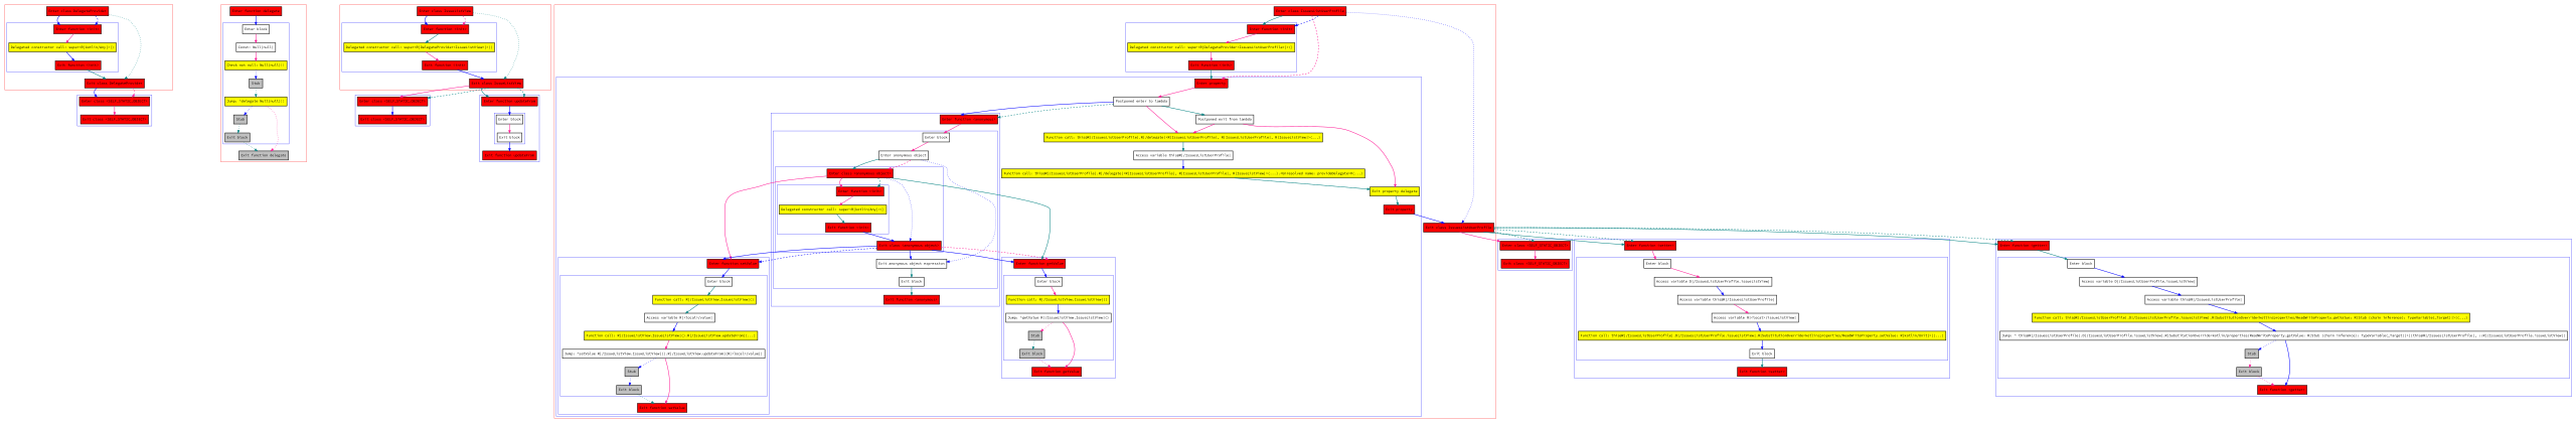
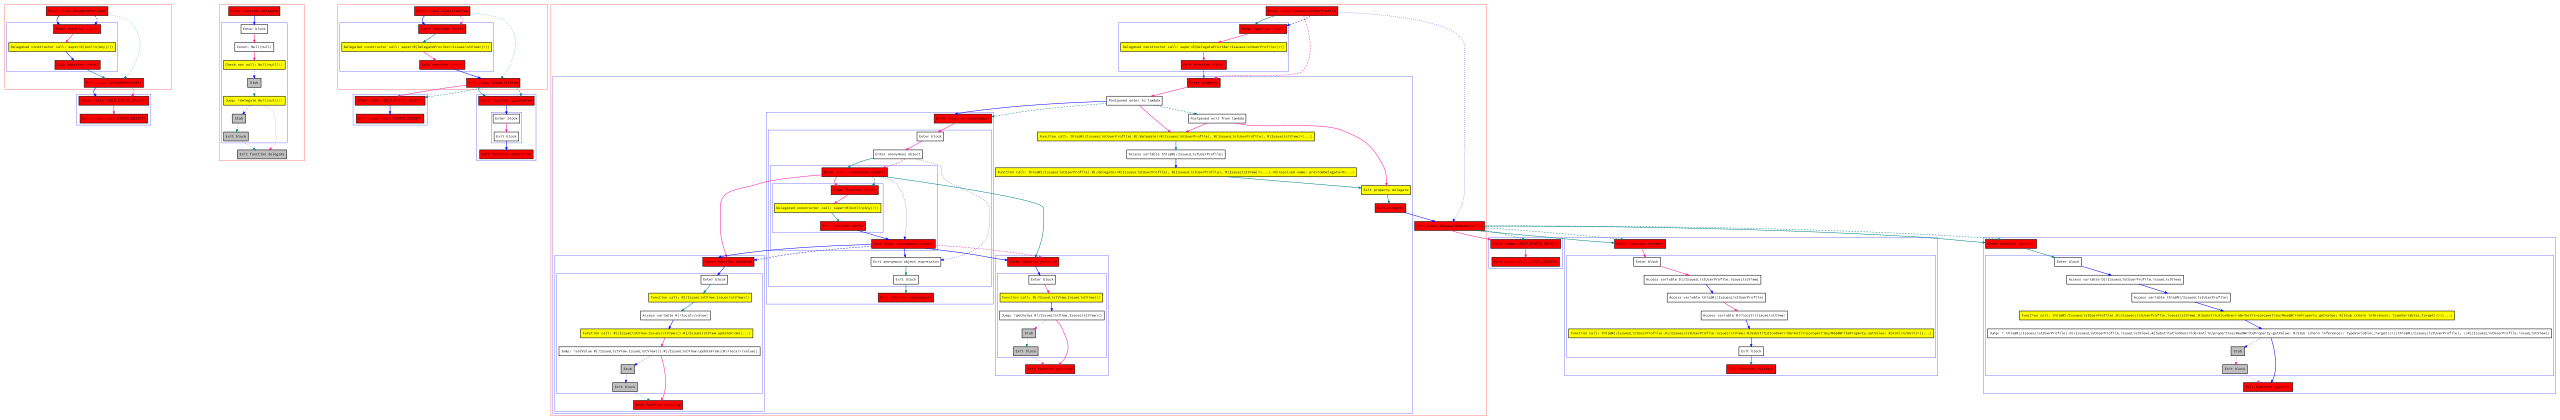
  digraph {
    fontname="Source Code Pro"
    nodesep=3
    node [fillcolor=red fontname="Source Code Pro" penwidth=2 shape=box style=filled]
    edge [color=blue fontname="Source Code Pro" penwidth=2]
    n1 [label="Enter function <init>"]
    n2 [fillcolor=yellow label="Delegated constructor call: super<R|kotlin/Any|>()"]
    n3 [label="Exit function <init>"]
    n4 [label="Enter class DelegateProvider"]
    n5 [label="Exit class DelegateProvider"]
    n6 [label="Enter class <SELF_STATIC_OBJECT>"]
    n7 [label="Exit class <SELF_STATIC_OBJECT>"]
    n8 [label="Enter block" fillcolor="" style=""]
    n9 [label="Const: Null(null)" fillcolor="" style=""]
    n10 [fillcolor=yellow label="Check not null: Null(null)!!"]
    n11 [fillcolor=gray label=Stub]
    n12 [fillcolor=yellow label="Jump: ^delegate Null(null)!!"]
    n13 [fillcolor=gray label=Stub]
    n14 [fillcolor=gray label="Exit block"]
    n15 [label="Enter function delegate"]
    n16 [fillcolor=gray label="Exit function delegate"]
    n17 [label="Enter function <init>"]
    n18 [fillcolor=yellow label="Delegated constructor call: super<R|DelegateProvider<IssueListView>|>()"]
    n19 [label="Exit function <init>"]
    n20 [label="Enter class IssueListView"]
    n21 [label="Exit class IssueListView"]
    n22 [label="Enter class <SELF_STATIC_OBJECT>"]
    n23 [label="Exit class <SELF_STATIC_OBJECT>"]
    n24 [label="Enter block" fillcolor="" style=""]
    n25 [label="Exit block" fillcolor="" style=""]
    n26 [label="Enter function updateFrom"]
    n27 [label="Exit function updateFrom"]
    n28 [label="Enter function <init>"]
    n29 [fillcolor=yellow label="Delegated constructor call: super<R|DelegateProvider<IssuesListUserProfile>|>()"]
    n30 [label="Exit function <init>"]
    n31 [label="Enter function <init>"]
    n32 [fillcolor=yellow label="Delegated constructor call: super<R|kotlin/Any|>()"]
    n33 [label="Exit function <init>"]
    n34 [label="Enter class <anonymous object>"]
    n35 [label="Exit class <anonymous object>"]
    n36 [label="Enter block" fillcolor="" style=""]
    n37 [label="Enter anonymous object" fillcolor="" style=""]
    n38 [label="Exit anonymous object expression" fillcolor="" style=""]
    n39 [label="Exit block" fillcolor="" style=""]
    n40 [label="Enter function <anonymous>"]
    n41 [label="Exit function <anonymous>"]
    n42 [label="Enter block" fillcolor="" style=""]
    n43 [fillcolor=yellow label="Function call: R|/IssueListView.IssueListView|()"]
    n44 [label="Access variable R|<local>/value|" fillcolor="" style=""]
    n45 [fillcolor=yellow label="Function call: R|/IssueListView.IssueListView|().R|/IssueListView.updateFrom|(...)"]
    n46 [label="Jump: ^setValue R|/IssueListView.IssueListView|().R|/IssueListView.updateFrom|(R|<local>/value|)" fillcolor="" style=""]
    n47 [fillcolor=gray label=Stub]
    n48 [fillcolor=gray label="Exit block"]
    n49 [label="Enter function setValue"]
    n50 [label="Exit function setValue"]
    n51 [label="Enter block" fillcolor="" style=""]
    n52 [fillcolor=yellow label="Function call: R|/IssueListView.IssueListView|()"]
    n53 [label="Jump: ^getValue R|/IssueListView.IssueListView|()" fillcolor="" style=""]
    n54 [fillcolor=gray label=Stub]
    n55 [fillcolor=gray label="Exit block"]
    n56 [label="Enter function getValue"]
    n57 [label="Exit function getValue"]
    n58 [label="Enter property"]
    n59 [label="Postponed enter to lambda" fillcolor="" style=""]
    n60 [label="Postponed exit from lambda" fillcolor="" style=""]
    n61 [fillcolor=yellow label="Function call: this@R|/IssuesListUserProfile|.R|/delegate|<R|IssuesListUserProfile|, R|IssuesListUserProfile|, R|IssueListView|>(...)"]
    n62 [label="Access variable this@R|/IssuesListUserProfile|" fillcolor="" style=""]
    n63 [fillcolor=yellow label="Function call: this@R|/IssuesListUserProfile|.R|/delegate|<R|IssuesListUserProfile|, R|IssuesListUserProfile|, R|IssueListView|>(...).<Unresolved name: provideDelegate>#(...)"]
    n64 [fillcolor=yellow label="Exit property delegate"]
    n65 [label="Exit property"]
    n66 [label="Enter class IssuesListUserProfile"]
    n67 [label="Exit class IssuesListUserProfile"]
    n68 [label="Enter class <SELF_STATIC_OBJECT>"]
    n69 [label="Exit class <SELF_STATIC_OBJECT>"]
    n70 [label="Enter block" fillcolor="" style=""]
    n71 [label="Access variable D|/IssuesListUserProfile.issueListView|" fillcolor="" style=""]
    n72 [label="Access variable this@R|/IssuesListUserProfile|" fillcolor="" style=""]
    n73 [label="Access variable R|<local>/issueListView|" fillcolor="" style=""]
    n74 [fillcolor=yellow label="Function call: this@R|/IssuesListUserProfile|.D|/IssuesListUserProfile.issueListView|.R|SubstitutionOverride<kotlin/properties/ReadWriteProperty.setValue: R|kotlin/Unit|>|(...)"]
    n75 [label="Exit block" fillcolor="" style=""]
    n76 [label="Enter function <setter>"]
    n77 [label="Exit function <setter>"]
    n78 [label="Enter block" fillcolor="" style=""]
    n79 [label="Access variable D|/IssuesListUserProfile.issueListView|" fillcolor="" style=""]
    n80 [label="Access variable this@R|/IssuesListUserProfile|" fillcolor="" style=""]
    n81 [fillcolor=yellow label="Function call: this@R|/IssuesListUserProfile|.D|/IssuesListUserProfile.issueListView|.R|SubstitutionOverride<kotlin/properties/ReadWriteProperty.getValue: R|Stub (chain inference): TypeVariable(_Target)|>|(...)"]
    n82 [label="Jump: ^ this@R|/IssuesListUserProfile|.D|/IssuesListUserProfile.issueListView|.R|SubstitutionOverride<kotlin/properties/ReadWriteProperty.getValue: R|Stub (chain inference): TypeVariable(_Target)|>|(this@R|/IssuesListUserProfile|, ::R|/IssuesListUserProfile.issueListView|)" fillcolor="" style=""]
    n83 [fillcolor=gray label=Stub]
    n84 [fillcolor=gray label="Exit block"]
    n85 [label="Enter function <getter>"]
    n86 [label="Exit function <getter>"]
    subgraph cluster_1 {
      color=red
      n4
      n5
      subgraph cluster_2 {
        color=blue
        n1
        n2
        n3
      }
    }
    subgraph cluster_3 {
      color=blue
      n6
      n7
    }
    subgraph cluster_4 {
      color=red
      n15
      n16
      subgraph cluster_5 {
        color=blue
        n8
        n9
        n10
        n11
        n12
        n13
        n14
      }
    }
    subgraph cluster_6 {
      color=red
      n20
      n21
      subgraph cluster_7 {
        color=blue
        n17
        n18
        n19
      }
    }
    subgraph cluster_8 {
      color=blue
      n22
      n23
    }
    subgraph cluster_9 {
      color=blue
      n26
      n27
      subgraph cluster_10 {
        color=blue
        n24
        n25
      }
    }
    subgraph cluster_11 {
      color=red
      n66
      n67
      subgraph cluster_12 {
        color=blue
        n28
        n29
        n30
      }
      subgraph cluster_13 {
        color=blue
        n58
        n59
        n60
        n61
        n62
        n63
        n64
        n65
        subgraph cluster_14 {
          color=blue
          n40
          n41
          subgraph cluster_15 {
            color=blue
            n36
            n37
            n38
            n39
            subgraph cluster_16 {
              color=blue
              n34
              n35
              subgraph cluster_17 {
                color=blue
                n31
                n32
                n33
              }
            }
          }
        }
        subgraph cluster_18 {
          color=blue
          n49
          n50
          subgraph cluster_19 {
            color=blue
            n42
            n43
            n44
            n45
            n46
            n47
            n48
          }
        }
        subgraph cluster_20 {
          color=blue
          n56
          n57
          subgraph cluster_21 {
            color=blue
            n51
            n52
            n53
            n54
            n55
          }
        }
      }
    }
    subgraph cluster_22 {
      color=blue
      n68
      n69
    }
    subgraph cluster_23 {
      color=blue
      n76
      n77
      subgraph cluster_24 {
        color=blue
        n70
        n71
        n72
        n73
        n74
        n75
      }
    }
    subgraph cluster_25 {
      color=blue
      n85
      n86
      subgraph cluster_26 {
        color=blue
        n78
        n79
        n80
        n81
        n82
        n83
        n84
      }
    }
    n1 -> n2 [color=deeppink]
    n2 -> n3
    n3 -> n5 [color=teal]
    n4 -> n1
    n4 -> n1 [style=dashed]
    n4 -> n5 [color=teal style=dotted]
    n5 -> n6
    n5 -> n6 [color=deeppink style=dashed]
    n6 -> n7 [color=deeppink]
    n8 -> n9 [color=deeppink]
    n9 -> n10 [color=deeppink]
    n10 -> n11 [style=dotted]
    n11 -> n12 [color=teal style=dotted]
    n12 -> n13 [style=dotted]
    n12 -> n16 [color=deeppink style=dotted]
    n13 -> n14 [color=teal style=dotted]
    n14 -> n16 [color=teal style=dotted]
    n15 -> n8
    n17 -> n18 [color=teal]
    n18 -> n19 [color=deeppink]
    n19 -> n21
    n20 -> n17
    n20 -> n17 [color=deeppink style=dashed]
    n20 -> n21 [color=teal style=dotted]
    n21 -> n22 [color=deeppink]
    n21 -> n22 [color=teal style=dashed]
    n21 -> n26 [color=teal]
    n21 -> n26 [color=teal style=dashed]
    n22 -> n23
    n24 -> n25 [color=deeppink]
    n25 -> n27
    n26 -> n24
    n28 -> n29 [color=deeppink]
    n29 -> n30 [color=deeppink]
    n30 -> n58 [color=teal]
    n31 -> n32 [color=deeppink]
    n32 -> n33 [color=teal]
    n33 -> n35
    n34 -> n31 [color=deeppink]
    n34 -> n31 [color=teal style=dashed]
    n34 -> n35 [style=dotted]
    n34 -> n49 [color=deeppink]
    n34 -> n56 [color=teal]
    n35 -> n38
    n35 -> n49
    n35 -> n49 [style=dashed]
    n35 -> n56
    n35 -> n56 [color=deeppink style=dashed]
    n36 -> n37 [color=deeppink]
    n37 -> n34 [color=teal]
    n37 -> n34 [color=deeppink style=dashed]
    n37 -> n38 [style=dotted]
    n38 -> n39 [color=teal]
    n39 -> n41 [color=teal]
    n40 -> n36 [color=deeppink]
    n42 -> n43 [color=teal]
    n43 -> n44 [color=teal]
    n44 -> n45
    n45 -> n46 [color=deeppink]
    n46 -> n47 [style=dotted]
    n46 -> n50 [color=deeppink]
    n47 -> n48 [style=dotted]
    n48 -> n50 [color=teal style=dotted]
    n49 -> n42
    n51 -> n52 [color=deeppink]
    n52 -> n53
    n53 -> n54 [color=deeppink style=dotted]
    n53 -> n57 [color=deeppink]
    n54 -> n55 [color=teal style=dotted]
    n55 -> n57 [color=deeppink style=dotted]
    n56 -> n51
    n58 -> n59 [color=deeppink]
    n59 -> n40
    n59 -> n40 [color=teal style=dashed]
-   n59 -> n60 [color=teal]
+   n59 -> n60 [color=teal style=dashed]
    n59 -> n61 [color=deeppink]
    n60 -> n61 [color=deeppink]
    n60 -> n64 [color=deeppink]
    n61 -> n62 [color=teal]
    n62 -> n63
    n63 -> n64 [color=teal]
    n64 -> n65 [color=teal]
    n65 -> n67
    n66 -> n28 [color=teal]
    n66 -> n28 [style=dashed]
    n66 -> n58 [color=deeppink style=dashed]
    n66 -> n67 [style=dotted]
    n67 -> n68 [color=deeppink]
    n67 -> n68 [color=teal style=dashed]
    n67 -> n76 [color=teal]
    n67 -> n76 [color=teal style=dashed]
    n67 -> n85 [color=teal]
    n67 -> n85 [color=teal style=dashed]
    n68 -> n69 [color=deeppink]
    n70 -> n71 [color=deeppink]
    n71 -> n72
    n72 -> n73 [color=deeppink]
    n73 -> n74
    n74 -> n75
    n75 -> n77 [color=teal]
    n76 -> n70 [color=deeppink]
    n78 -> n79
    n79 -> n80
    n80 -> n81
    n81 -> n82
    n82 -> n83 [style=dotted]
    n82 -> n86
    n83 -> n84 [color=deeppink style=dotted]
    n84 -> n86 [color=deeppink style=dotted]
    n85 -> n78 [color=teal]
  }
